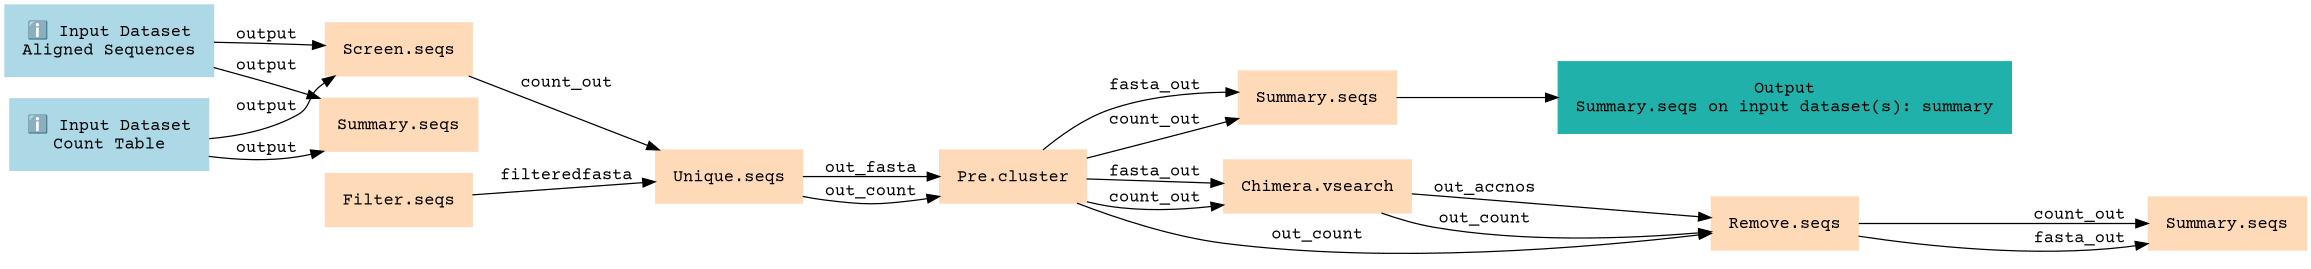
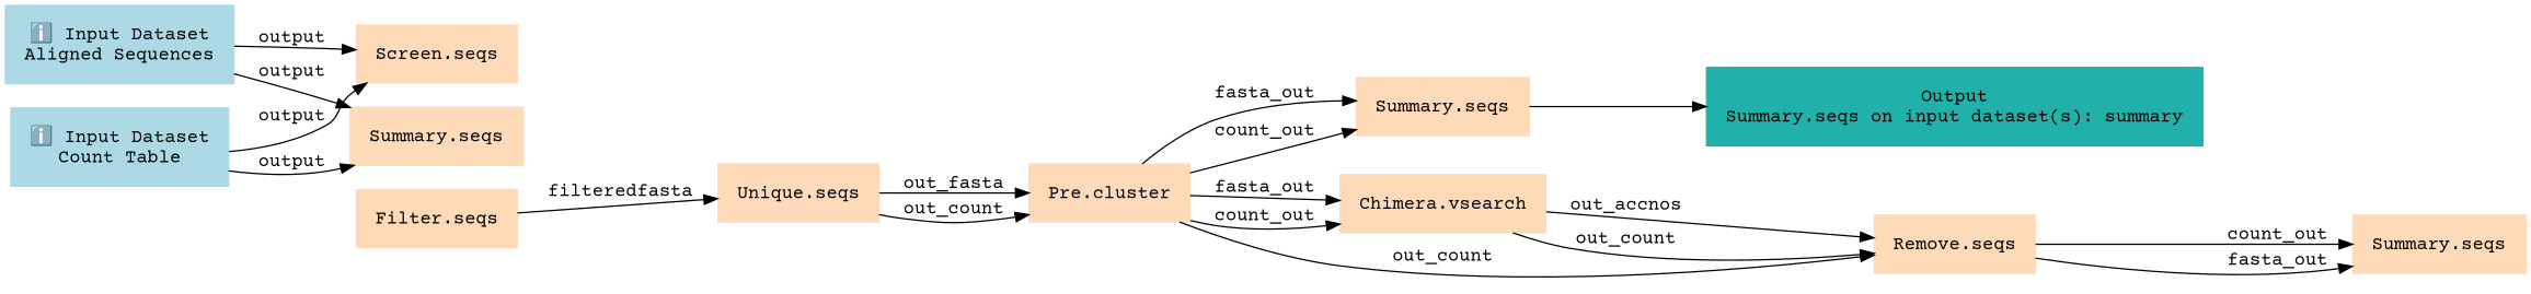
  digraph {
    fontname="Courier Prime"
    rankdir=LR
    node [color=peachpuff fontname="Courier Prime" margin="0.2,0.2" shape=box style=filled]
    edge [fontname="Courier Prime"]
    n1 [color=lightblue label="ℹ️ Input Dataset\nAligned Sequences"]
    n2 [label="Summary.seqs"]
    n3 [label="Screen.seqs"]
    n4 [label="Unique.seqs"]
    n5 [color=lightblue label="ℹ️ Input Dataset\nCount Table"]
    n6 [label="Filter.seqs"]
    n7 [label="Pre.cluster"]
    n8 [label="Summary.seqs"]
    n9 [label="Chimera.vsearch"]
    n10 [label="Remove.seqs"]
    n11 [color=lightseagreen label="Output\nSummary.seqs on input dataset(s): summary"]
    n12 [label="Summary.seqs"]
    n1 -> n2 [label=output]
    n1 -> n3 [label=output]
-   n3 -> n4 [label=count_out]
    n4 -> n7 [label=out_fasta]
    n4 -> n7 [label=out_count]
    n5 -> n2 [label=output]
    n5 -> n3 [label=output]
    n6 -> n4 [label=filteredfasta]
    n7 -> n8 [label=count_out]
    n7 -> n8 [label=fasta_out]
    n7 -> n9 [label=fasta_out]
    n7 -> n9 [label=count_out]
    n7 -> n10 [label=out_count]
    n8 -> n11
    n9 -> n10 [label=out_accnos]
    n9 -> n10 [label=out_count]
    n10 -> n12 [label=count_out]
    n10 -> n12 [label=fasta_out]
  }
